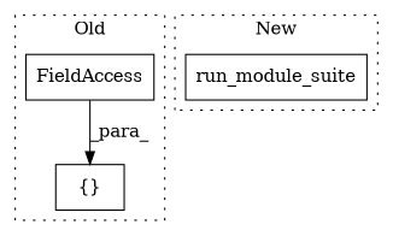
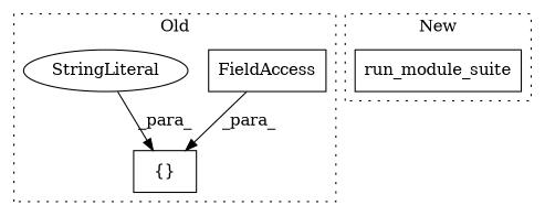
  digraph {
    node [shape=box]
    n1 [a=4 l="1,1" label="{}" s="11172,11184"]
    n2 [a=22 l=8 label=FieldAccess s=11176]
+   n3 [a=45 l=2 label=StringLiteral s=11173 shape=ellipse]
    n4 [a=32 l=18 label=run_module_suite s=11781]
    subgraph cluster_1 {
      label=Old
      style=dotted
      n1
      n2
+     n3
    }
    subgraph cluster_2 {
      label=New
      style=dotted
      n4
    }
    n2 -> n1 [label=_para_]
+   n3 -> n1 [label=_para_]
  }
